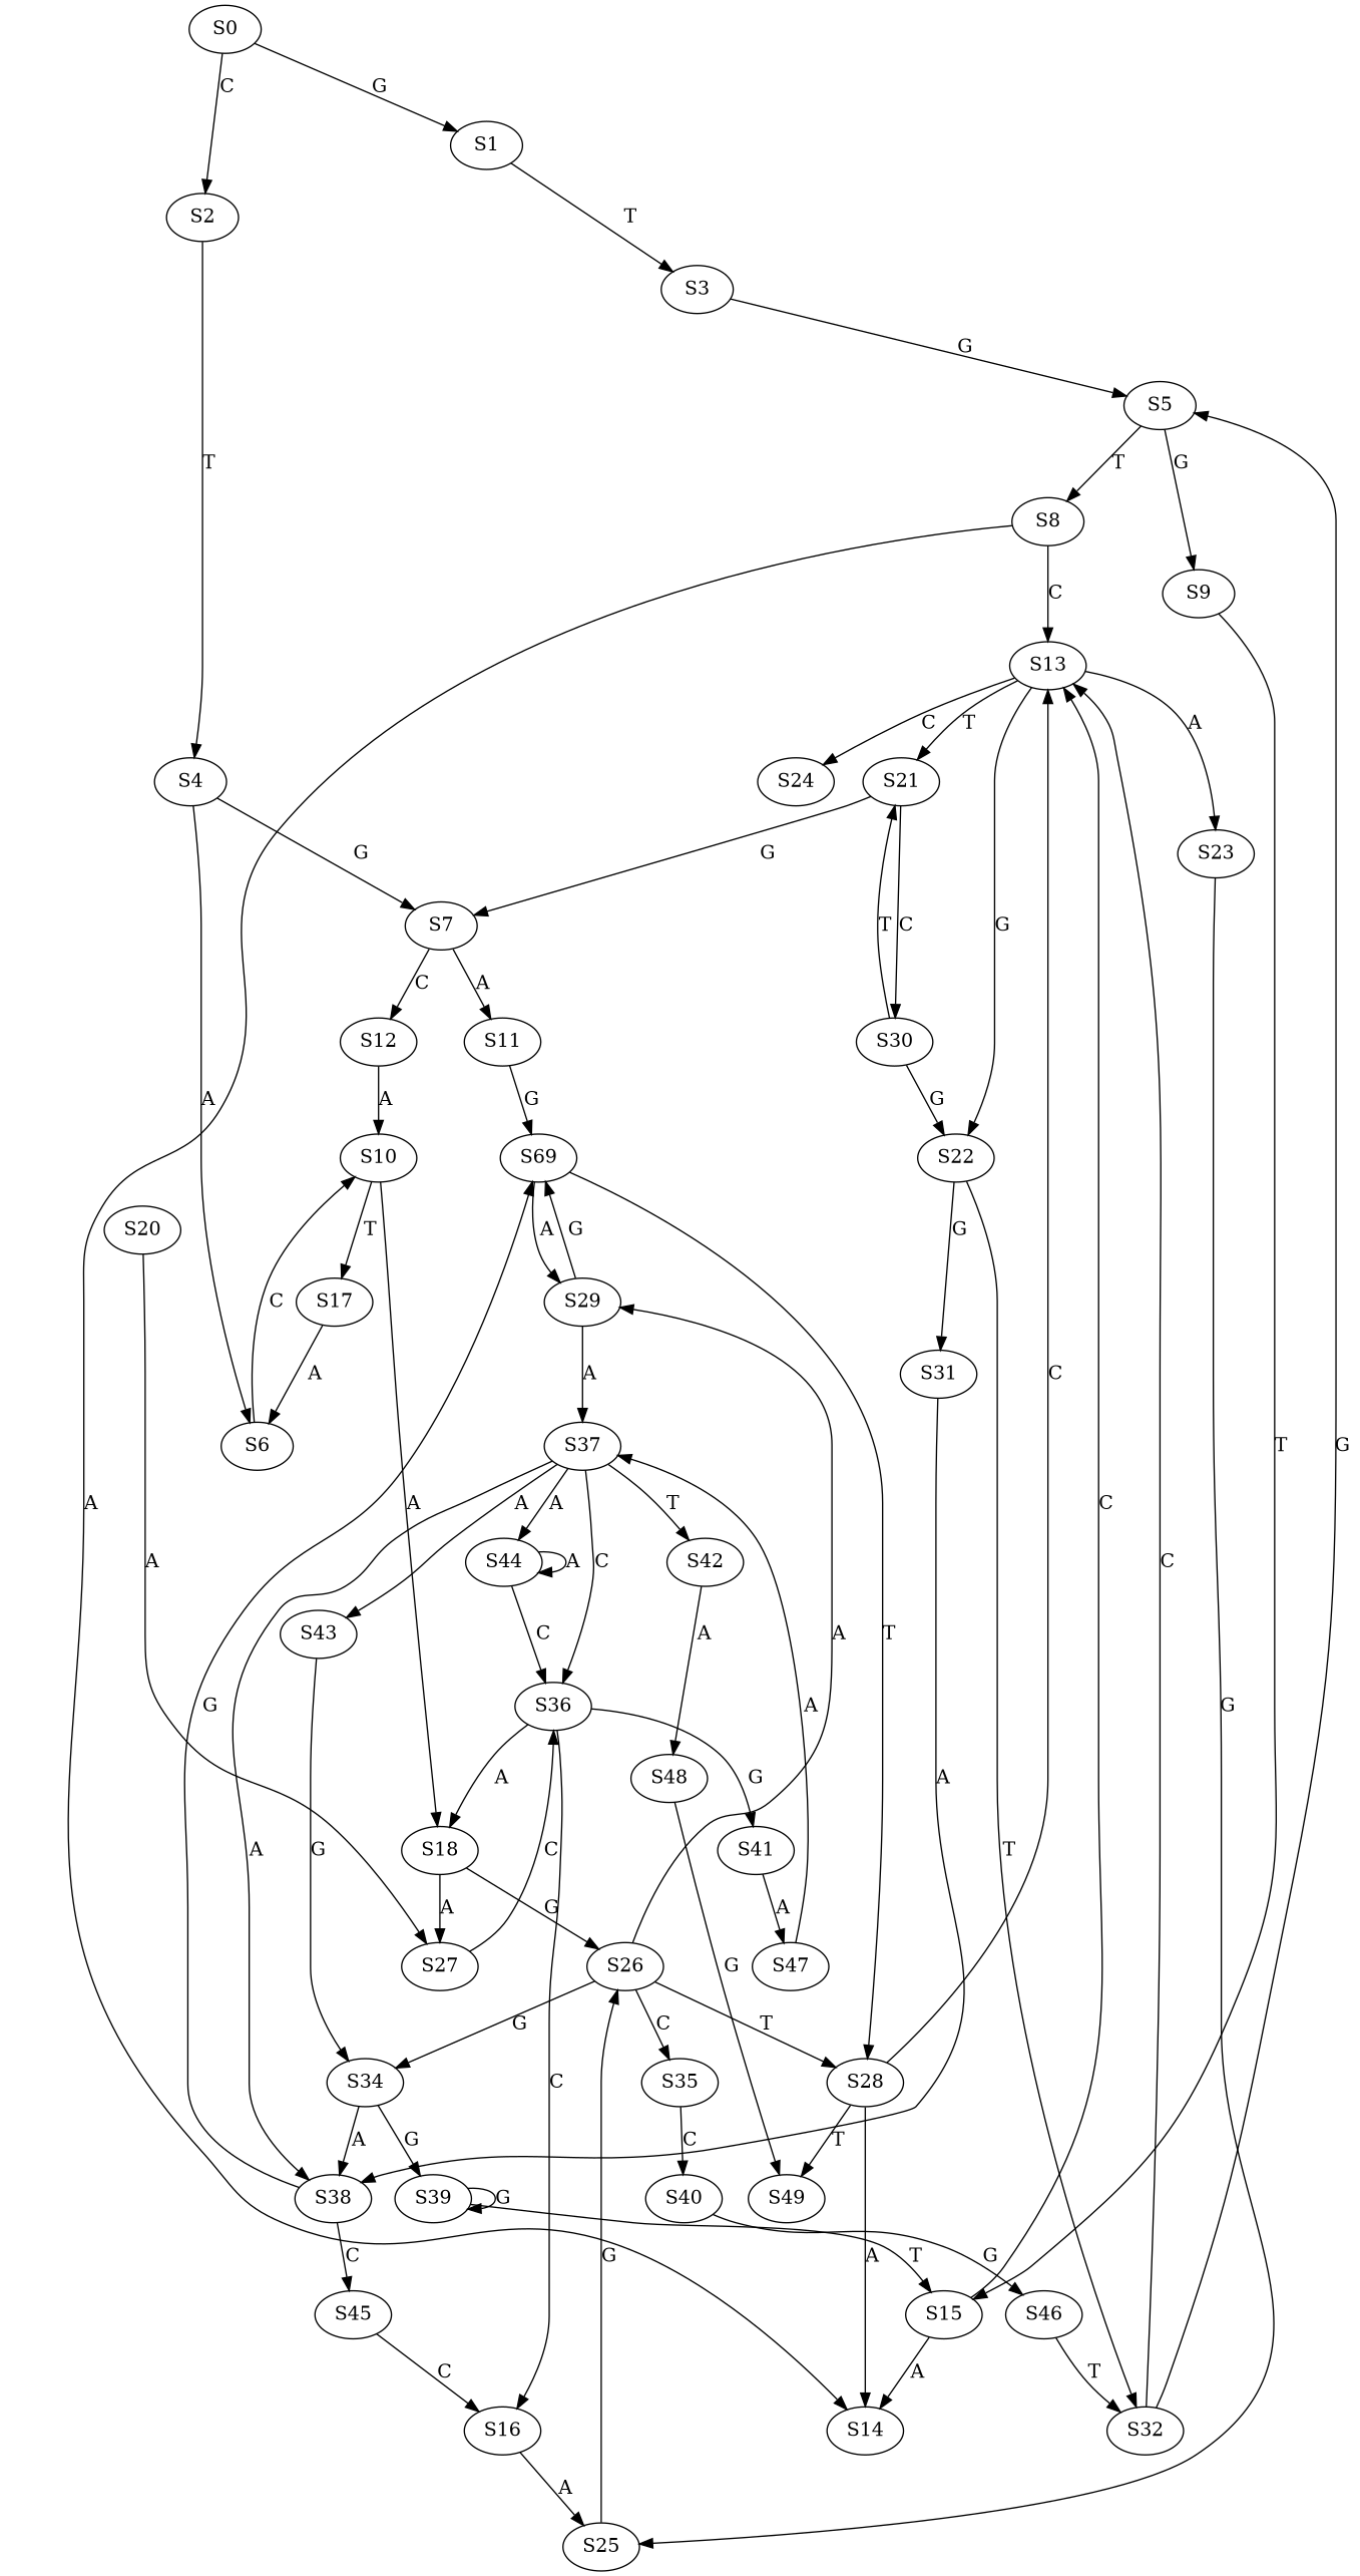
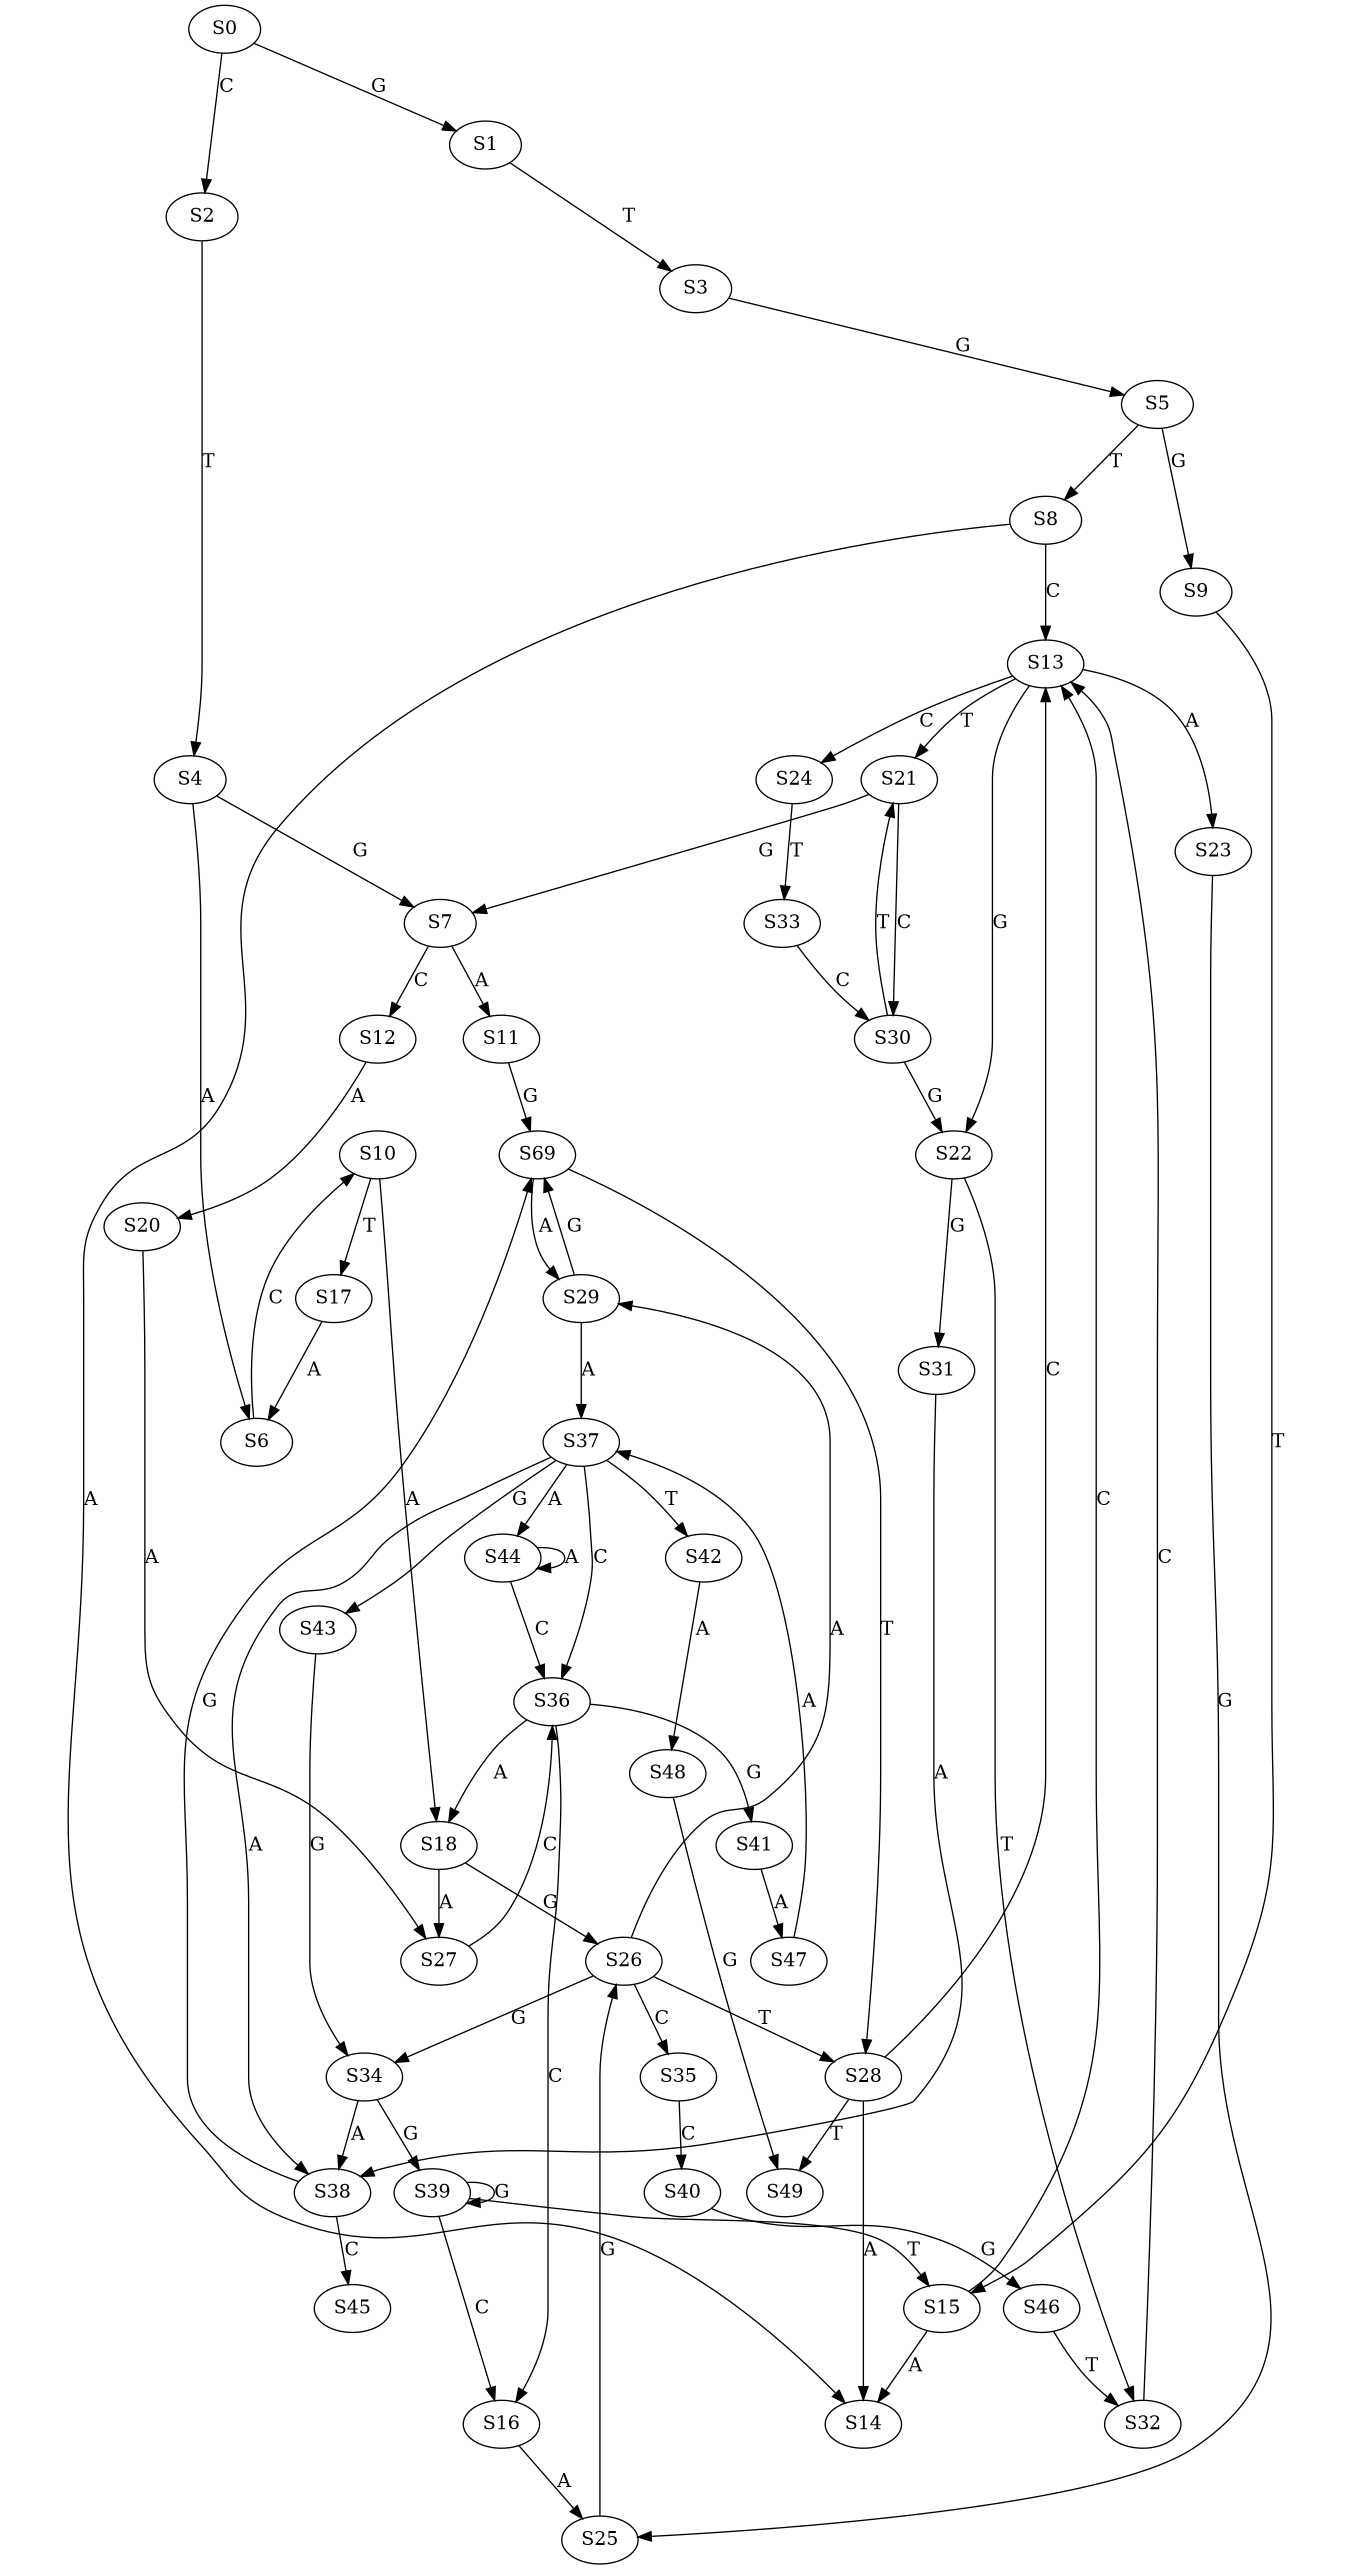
  strict digraph {
    S0
    S1
    S2
    S3
    S4
    S5
    S6
    S7
    S8
    S9
    S10
    S11
    S12
    S13
    S14
    S15
    S17
    S18
    n19 [label=S69]
    S20
    S21
    S22
    S23
    S24
    S16
    S25
    S26
    S27
    S28
    S29
    S30
    S31
    S32
+   S33
    S34
    S35
    S36
    S49
    S37
    S38
    S39
    S40
    S41
    S42
    S43
    S44
    S45
    S46
    S47
    S48
    S0 -> S1 [label=G]
    S0 -> S2 [label=C]
    S1 -> S3 [label=T]
    S2 -> S4 [label=T]
    S3 -> S5 [label=G]
    S4 -> S6 [label=A]
    S4 -> S7 [label=G]
    S5 -> S8 [label=T]
    S5 -> S9 [label=G]
    S6 -> S10 [label=C]
    S7 -> S11 [label=A]
    S7 -> S12 [label=C]
    S8 -> S13 [label=C]
    S8 -> S14 [label=A]
    S9 -> S15 [label=T]
    S10 -> S17 [label=T]
    S10 -> S18 [label=A]
    S11 -> n19 [label=G]
-   S12 -> S10 [label=A]
+   S12 -> S20 [label=A]
    S13 -> S21 [label=T]
    S13 -> S22 [label=G]
    S13 -> S23 [label=A]
    S13 -> S24 [label=C]
    S15 -> S13 [label=C]
    S15 -> S14 [label=A]
    S17 -> S6 [label=A]
    S18 -> S26 [label=G]
    S18 -> S27 [label=A]
    n19 -> S28 [label=T]
    n19 -> S29 [label=A]
    S20 -> S27 [label=A]
    S21 -> S7 [label=G]
    S21 -> S30 [label=C]
    S22 -> S31 [label=G]
    S22 -> S32 [label=T]
    S23 -> S25 [label=G]
+   S24 -> S33 [label=T]
    S16 -> S25 [label=A]
    S25 -> S26 [label=G]
    S26 -> S28 [label=T]
    S26 -> S29 [label=A]
    S26 -> S34 [label=G]
    S26 -> S35 [label=C]
    S27 -> S36 [label=C]
    S28 -> S13 [label=C]
    S28 -> S14 [label=A]
    S28 -> S49 [label=T]
    S29 -> n19 [label=G]
    S29 -> S37 [label=A]
    S30 -> S21 [label=T]
    S30 -> S22 [label=G]
    S31 -> S38 [label=A]
-   S32 -> S5 [label=G]
    S32 -> S13 [label=C]
+   S33 -> S30 [label=C]
    S34 -> S38 [label=A]
    S34 -> S39 [label=G]
    S35 -> S40 [label=C]
    S36 -> S18 [label=A]
    S36 -> S16 [label=C]
    S36 -> S41 [label=G]
    S37 -> S36 [label=C]
    S37 -> S38 [label=A]
    S37 -> S42 [label=T]
-   S37 -> S43 [label=A]
+   S37 -> S43 [label=G]
    S37 -> S44 [label=A]
    S38 -> n19 [label=G]
    S38 -> S45 [label=C]
    S39 -> S15 [label=T]
    S39 -> S39 [label=G]
    S40 -> S46 [label=G]
    S41 -> S47 [label=A]
    S42 -> S48 [label=A]
    S43 -> S34 [label=G]
    S44 -> S36 [label=C]
    S44 -> S44 [label=A]
-   S45 -> S16 [label=C]
+   S39 -> S16 [label=C]
    S46 -> S32 [label=T]
    S47 -> S37 [label=A]
    S48 -> S49 [label=G]
  }
